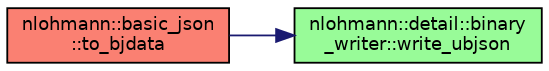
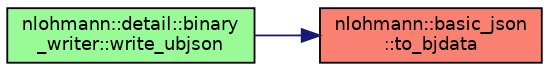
  digraph {
    rankdir=LR
    node [color=black fontname=Helvetica fontsize=10 shape=record style=filled]
    n1 [fillcolor=salmon fontcolor=black height=0.2 label="nlohmann::basic_json\l::to_bjdata" width=0.4]
    n2 [fillcolor=palegreen height=0.2 label="nlohmann::detail::binary\l_writer::write_ubjson" width=0.4]
-   n1 -> n2 [color=midnightblue fontname=Helvetica fontsize=10 labelfontname=Helvetica labelfontsize=10 style=solid arrowhead=normal]
+   n2 -> n1 [color=midnightblue fontname=Helvetica fontsize=10 labelfontname=Helvetica labelfontsize=10 style=solid arrowhead=normal]
  }
